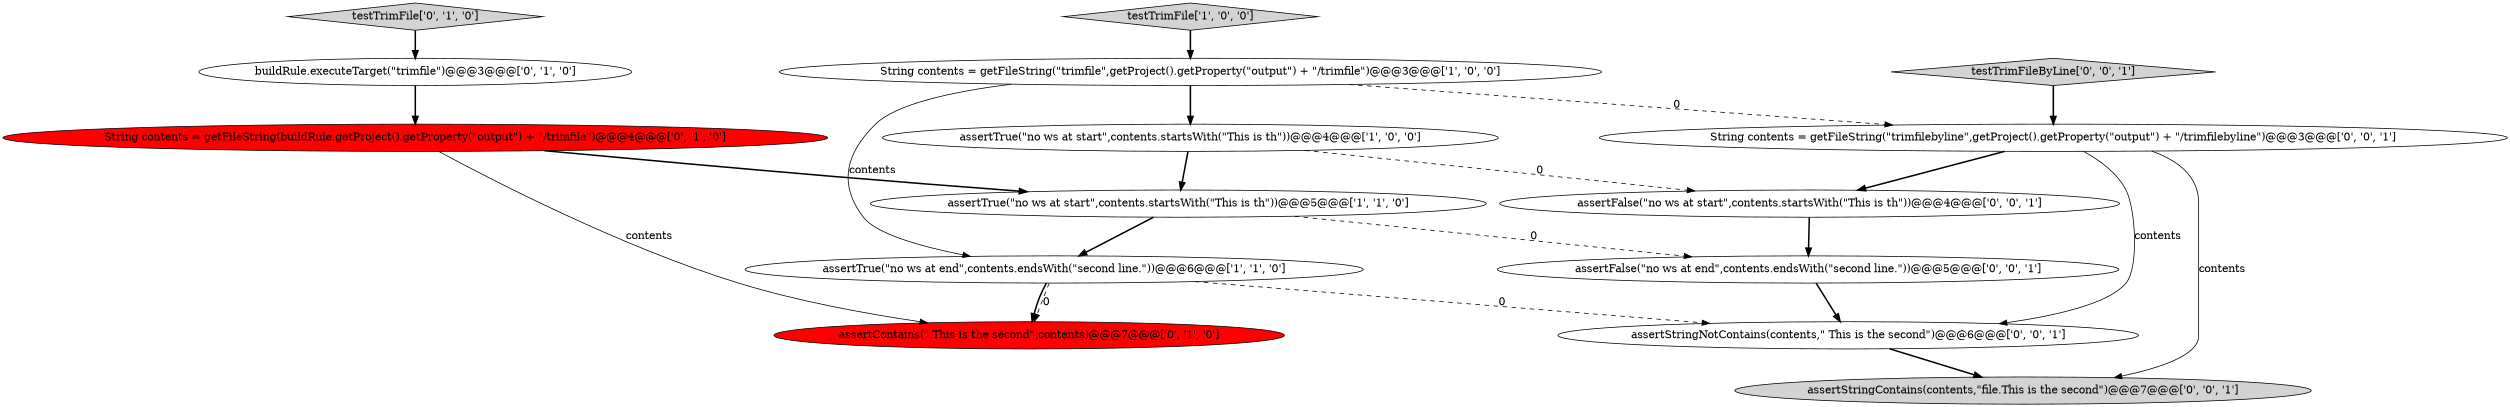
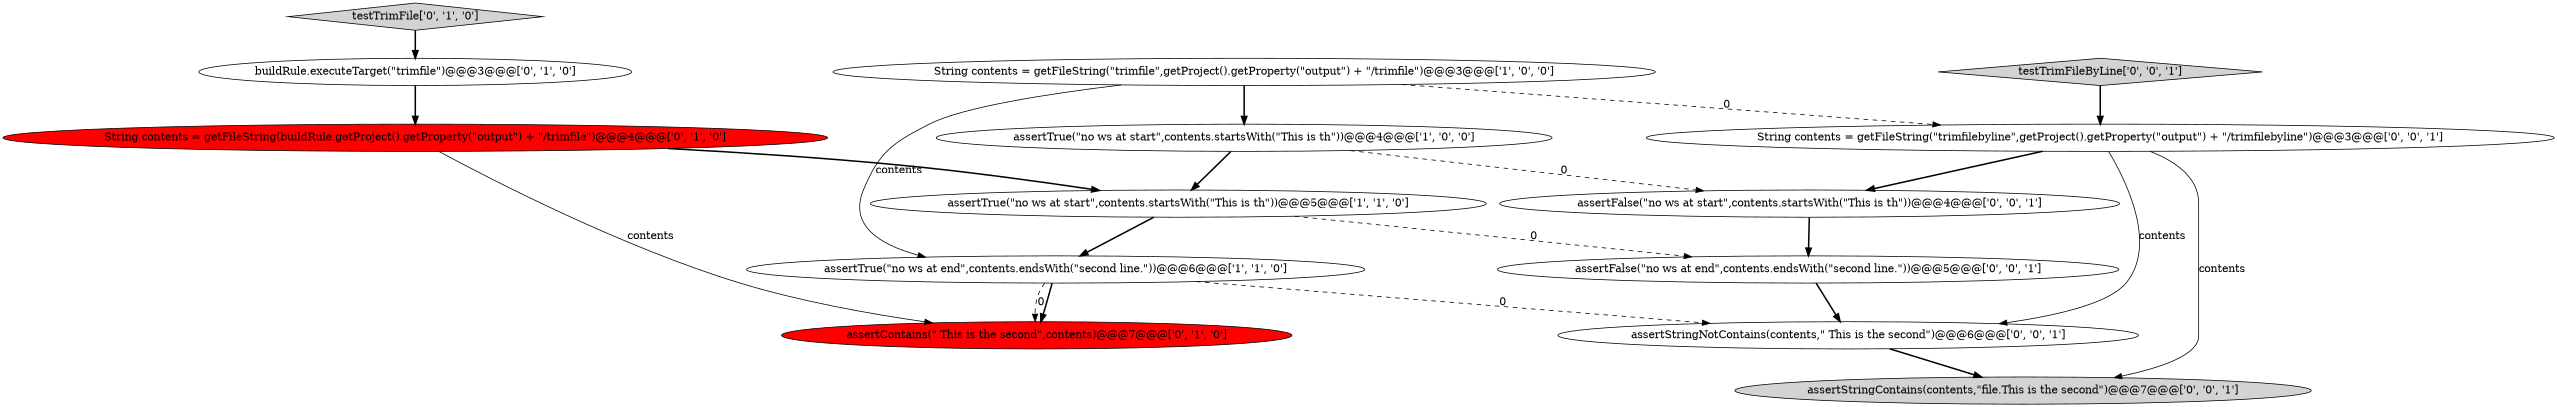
  digraph {
    node [fillcolor=white shape=ellipse style=filled]
    edge [style=bold]
    n1 [label="buildRule.executeTarget(\"trimfile\")@@@3@@@['0', '1', '0']"]
    n2 [fillcolor=red label="String contents = getFileString(buildRule.getProject().getProperty(\"output\") + \"/trimfile\")@@@4@@@['0', '1', '0']"]
    n3 [label="assertTrue(\"no ws at start\",contents.startsWith(\"This is th\"))@@@5@@@['1', '1', '0']"]
    n4 [fillcolor=red label="assertContains(\" This is the second\",contents)@@@7@@@['0', '1', '0']"]
    n5 [fillcolor=lightgray label="testTrimFileByLine['0', '0', '1']" shape=diamond]
    n6 [label="String contents = getFileString(\"trimfilebyline\",getProject().getProperty(\"output\") + \"/trimfilebyline\")@@@3@@@['0', '0', '1']"]
-   n7 [fillcolor=lightgray label="testTrimFile['1', '0', '0']" shape=diamond]
    n8 [label="String contents = getFileString(\"trimfile\",getProject().getProperty(\"output\") + \"/trimfile\")@@@3@@@['1', '0', '0']"]
    n9 [label="assertFalse(\"no ws at start\",contents.startsWith(\"This is th\"))@@@4@@@['0', '0', '1']"]
    n10 [label="assertFalse(\"no ws at end\",contents.endsWith(\"second line.\"))@@@5@@@['0', '0', '1']"]
    n11 [fillcolor=lightgray label="assertStringContains(contents,\"file.This is the second\")@@@7@@@['0', '0', '1']"]
    n12 [label="assertStringNotContains(contents,\" This is the second\")@@@6@@@['0', '0', '1']"]
    n13 [label="assertTrue(\"no ws at end\",contents.endsWith(\"second line.\"))@@@6@@@['1', '1', '0']"]
    n14 [fillcolor=lightgray label="testTrimFile['0', '1', '0']" shape=diamond]
    n15 [label="assertTrue(\"no ws at start\",contents.startsWith(\"This is th\"))@@@4@@@['1', '0', '0']"]
    n1 -> n2
    n2 -> n3
    n2 -> n4 [label=contents style=solid]
    n3 -> n10 [label=0 style=dashed]
    n3 -> n13
    n5 -> n6
    n6 -> n9
    n6 -> n11 [label=contents style=solid]
    n6 -> n12 [label=contents style=solid]
-   n7 -> n8
    n8 -> n6 [label=0 style=dashed]
    n8 -> n13 [label=contents style=solid]
    n8 -> n15
    n9 -> n10
    n10 -> n12
    n12 -> n11
    n13 -> n4 [label=0 style=dashed]
    n13 -> n4
    n13 -> n12 [label=0 style=dashed]
    n14 -> n1
    n15 -> n3
    n15 -> n9 [label=0 style=dashed]
  }
